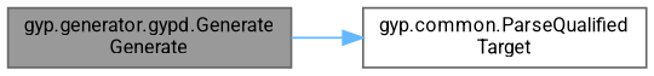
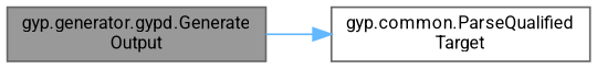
  digraph {
    rankdir=LR
    fontname=Roboto
    node [fontname=Roboto fontsize=10 shape=box style=filled]
-   n1 [color=gray40 fillcolor=grey60 fontcolor=black height=0.2 label="gyp.generator.gypd.Generate\lGenerate" width=0.4]
+   n1 [color=gray40 fillcolor=grey60 fontcolor=black height=0.2 label="gyp.generator.gypd.Generate\lOutput" width=0.4]
    n2 [color=grey40 fillcolor=white height=0.2 label="gyp.common.ParseQualified\lTarget" width=0.4]
    n1 -> n2 [color=steelblue1 fontname=Roboto fontsize=10 labelfontname=Helvetica labelfontsize=10 style=solid]
  }
